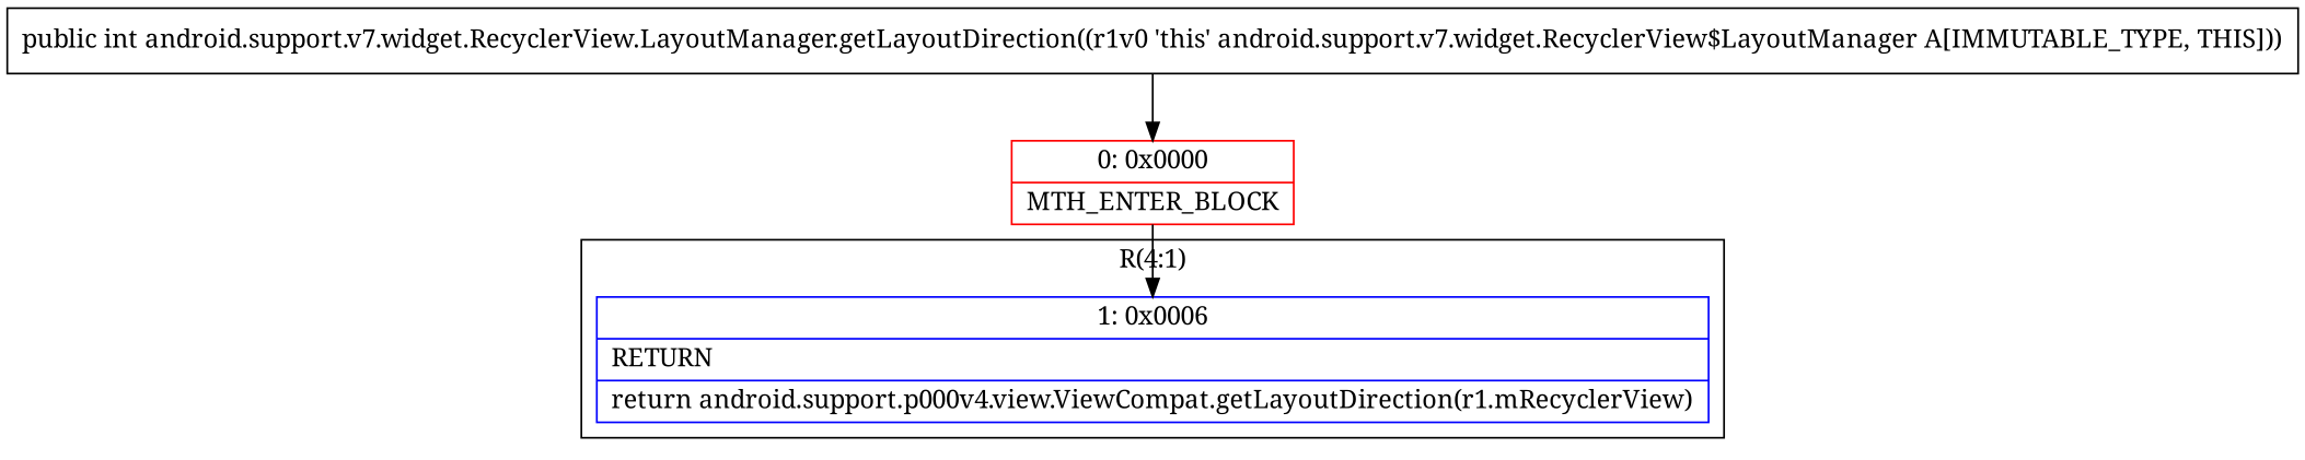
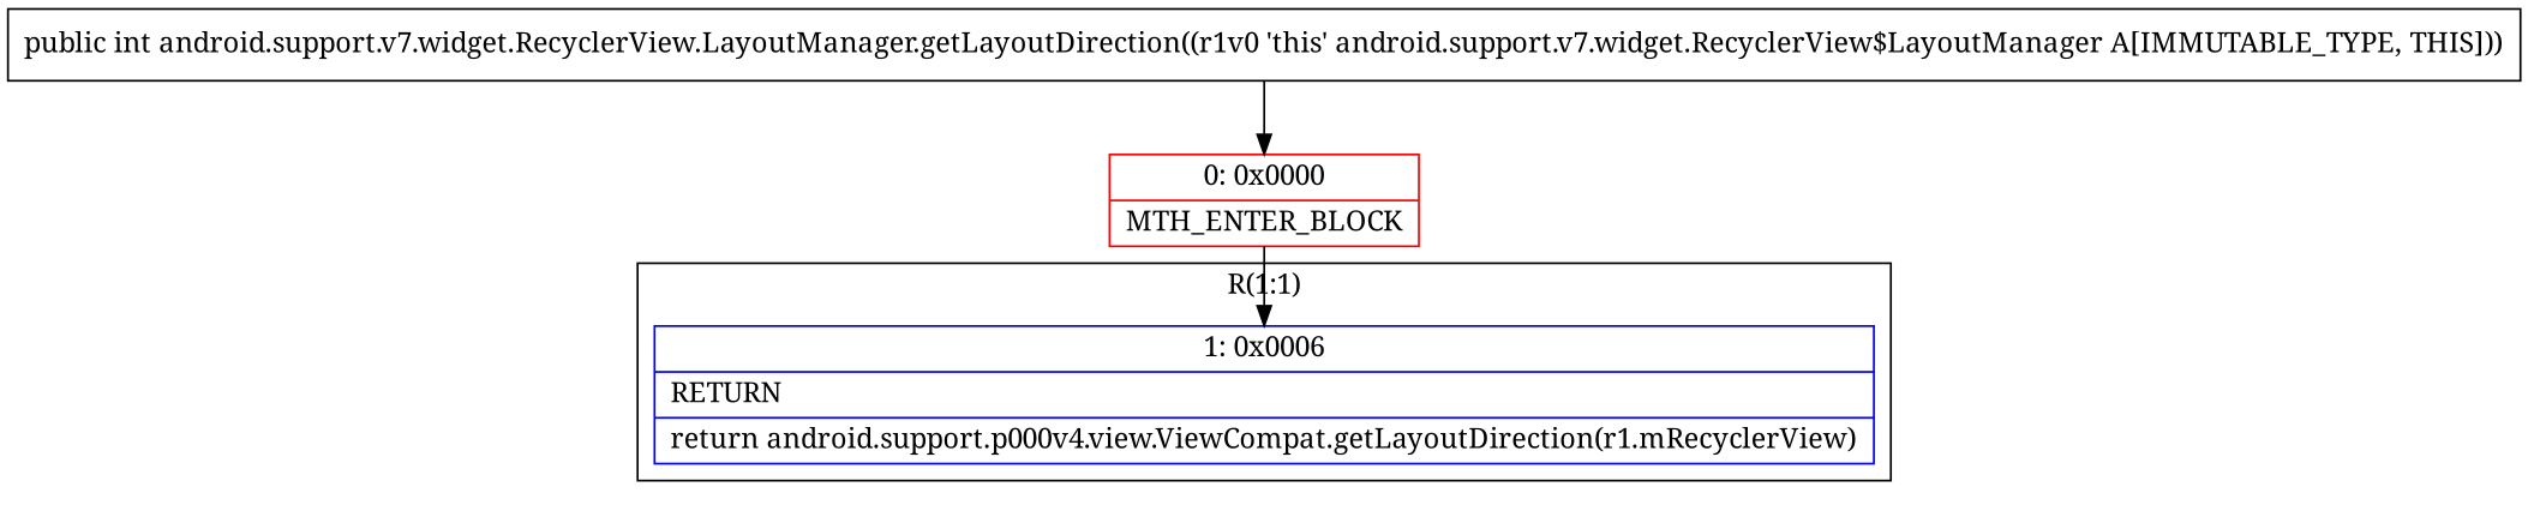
  digraph {
    fontname="Noto Serif"
    node [shape=record fontname="Noto Serif"]
    edge [fontname="Noto Serif"]
    n1 [color=blue label="{1\:\ 0x0006|RETURN\l|return android.support.p000v4.view.ViewCompat.getLayoutDirection(r1.mRecyclerView)\l}"]
    n2 [color=red label="{0\:\ 0x0000|MTH_ENTER_BLOCK\l}"]
    n3 [label="{public int android.support.v7.widget.RecyclerView.LayoutManager.getLayoutDirection((r1v0 'this' android.support.v7.widget.RecyclerView$LayoutManager A[IMMUTABLE_TYPE, THIS])) }"]
    subgraph cluster_1 {
-     label="R(4:1)"
+     label="R(1:1)"
      n1
    }
    n2 -> n1
    n3 -> n2
  }
